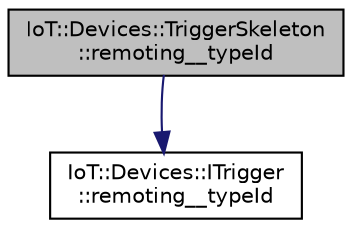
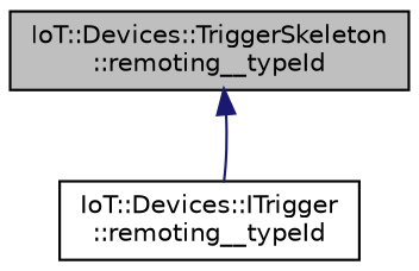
  digraph {
    rankdir=TB
    node [color=black fontname=Helvetica fontsize=10 shape=record style=filled]
    n1 [fillcolor=grey75 fontcolor=black height=0.2 label="IoT::Devices::TriggerSkeleton\l::remoting__typeId" width=0.4]
    n2 [fillcolor=white height=0.2 label="IoT::Devices::ITrigger\l::remoting__typeId" width=0.4]
-   n1 -> n2 [color=midnightblue fontname=Helvetica fontsize=10 labelfontname=Helvetica labelfontsize=10 style=solid]
+   n2 -> n1 [color=midnightblue fontname=Helvetica fontsize=10 labelfontname=Helvetica labelfontsize=10 style=solid]
  }
